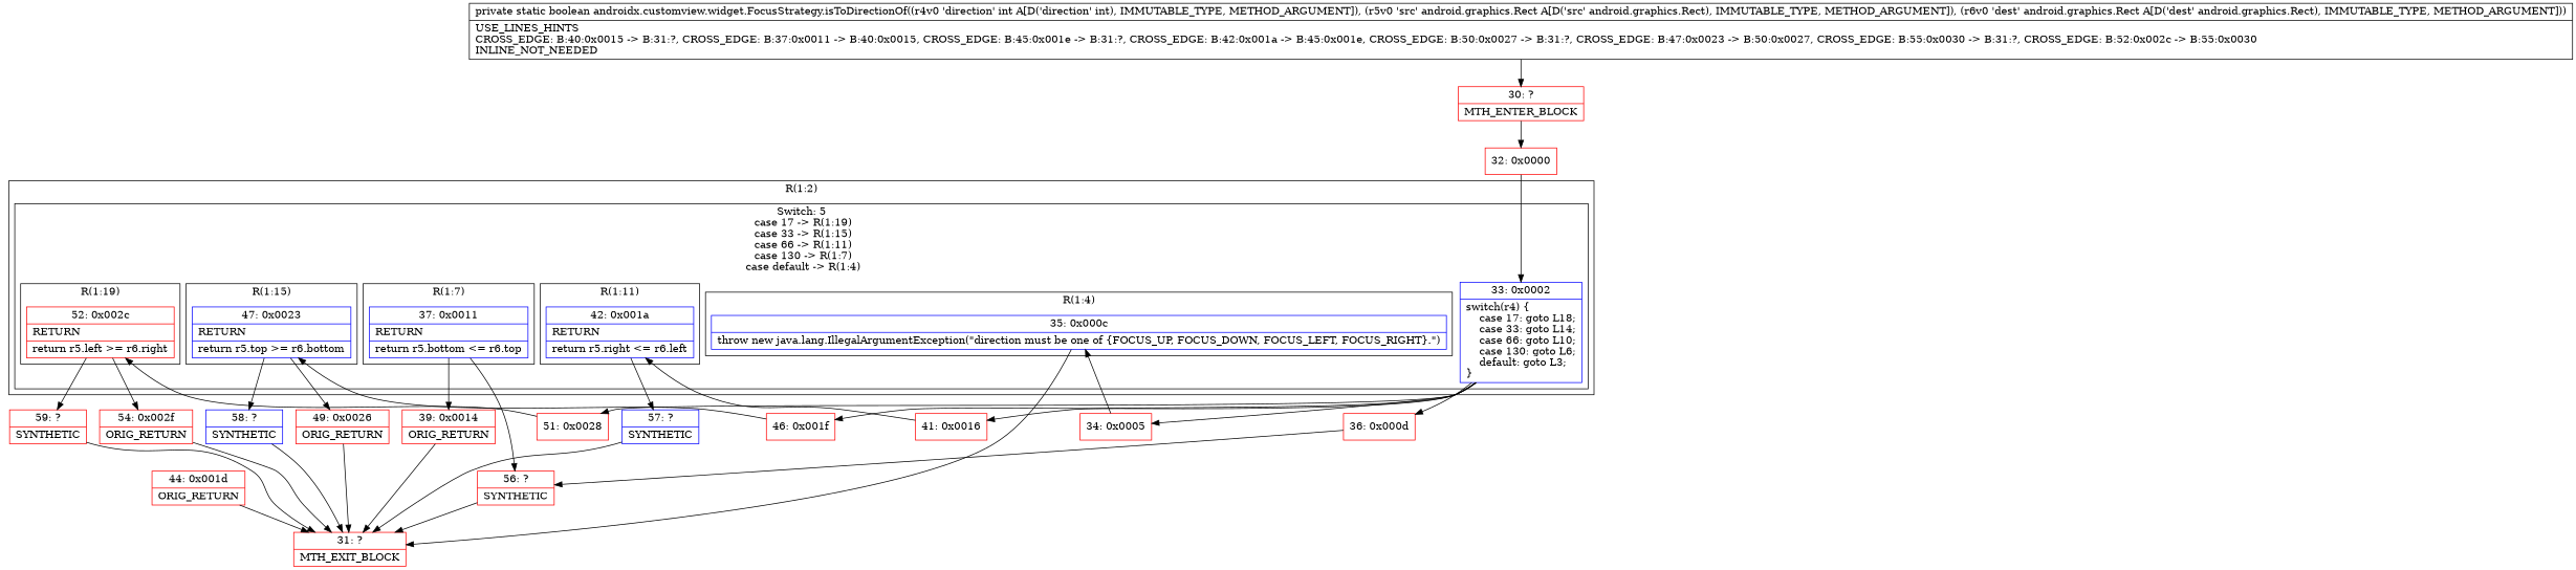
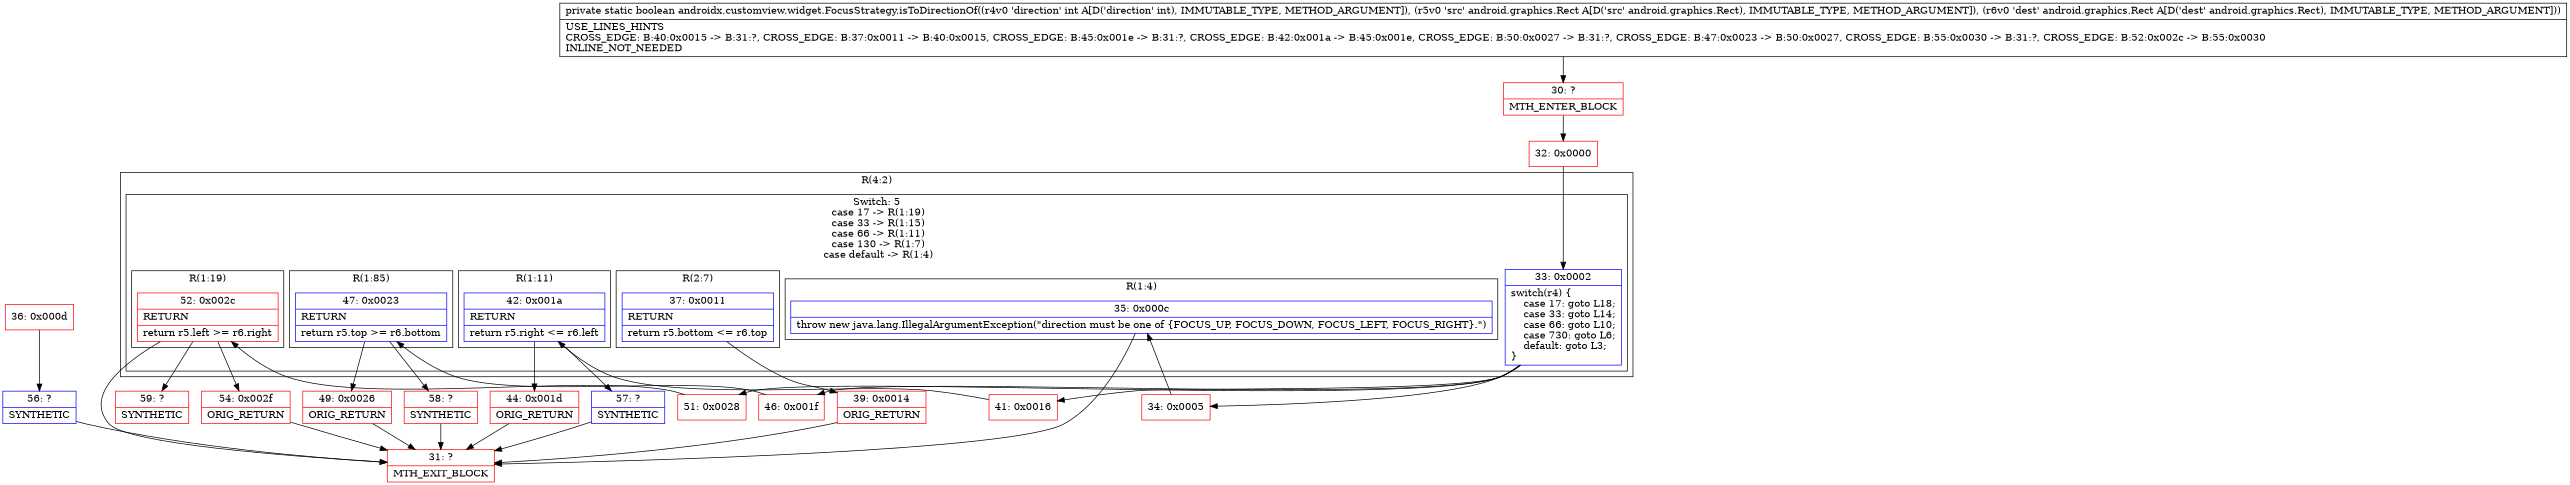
  digraph {
    node [color=red shape=record]
    n1 [label="{52\:\ 0x002c|RETURN\l|return r5.left \>= r6.right\l}"]
    n2 [color=blue label="{47\:\ 0x0023|RETURN\l|return r5.top \>= r6.bottom\l}"]
    n3 [color=blue label="{42\:\ 0x001a|RETURN\l|return r5.right \<= r6.left\l}"]
    n4 [color=blue label="{37\:\ 0x0011|RETURN\l|return r5.bottom \<= r6.top\l}"]
    n5 [color=blue label="{35\:\ 0x000c|throw new java.lang.IllegalArgumentException(\"direction must be one of \{FOCUS_UP, FOCUS_DOWN, FOCUS_LEFT, FOCUS_RIGHT\}.\")\l}"]
-   n6 [color=blue label="{33\:\ 0x0002|switch(r4) \{\l    case 17: goto L18;\l    case 33: goto L14;\l    case 66: goto L10;\l    case 130: goto L6;\l    default: goto L3;\l\}\l}"]
+   n6 [color=blue label="{33\:\ 0x0002|switch(r4) \{\l    case 17: goto L18;\l    case 33: goto L14;\l    case 66: goto L10;\l    case 730: goto L6;\l    default: goto L3;\l\}\l}"]
    n7 [label="{54\:\ 0x002f|ORIG_RETURN\l}"]
    n8 [label="{59\:\ ?|SYNTHETIC\l}"]
    n9 [label="{49\:\ 0x0026|ORIG_RETURN\l}"]
-   n10 [color=blue label="{58\:\ ?|SYNTHETIC\l}"]
+   n10 [label="{58\:\ ?|SYNTHETIC\l}"]
    n11 [label="{44\:\ 0x001d|ORIG_RETURN\l}"]
    n12 [color=blue label="{57\:\ ?|SYNTHETIC\l}"]
    n13 [label="{39\:\ 0x0014|ORIG_RETURN\l}"]
-   n14 [label="{56\:\ ?|SYNTHETIC\l}"]
+   n14 [color=blue label="{56\:\ ?|SYNTHETIC\l}"]
    n15 [label="{31\:\ ?|MTH_EXIT_BLOCK\l}"]
    n16 [label="{34\:\ 0x0005}"]
    n17 [label="{36\:\ 0x000d}"]
    n18 [label="{41\:\ 0x0016}"]
    n19 [label="{46\:\ 0x001f}"]
    n20 [label="{51\:\ 0x0028}"]
    n21 [label="{30\:\ ?|MTH_ENTER_BLOCK\l}"]
    n22 [label="{32\:\ 0x0000}"]
    n23 [label="{private static boolean androidx.customview.widget.FocusStrategy.isToDirectionOf((r4v0 'direction' int A[D('direction' int), IMMUTABLE_TYPE, METHOD_ARGUMENT]), (r5v0 'src' android.graphics.Rect A[D('src' android.graphics.Rect), IMMUTABLE_TYPE, METHOD_ARGUMENT]), (r6v0 'dest' android.graphics.Rect A[D('dest' android.graphics.Rect), IMMUTABLE_TYPE, METHOD_ARGUMENT]))  | USE_LINES_HINTS\lCROSS_EDGE: B:40:0x0015 \-\> B:31:?, CROSS_EDGE: B:37:0x0011 \-\> B:40:0x0015, CROSS_EDGE: B:45:0x001e \-\> B:31:?, CROSS_EDGE: B:42:0x001a \-\> B:45:0x001e, CROSS_EDGE: B:50:0x0027 \-\> B:31:?, CROSS_EDGE: B:47:0x0023 \-\> B:50:0x0027, CROSS_EDGE: B:55:0x0030 \-\> B:31:?, CROSS_EDGE: B:52:0x002c \-\> B:55:0x0030\lINLINE_NOT_NEEDED\l}" color=""]
    subgraph cluster_1 {
-     label="R(1:2)"
+     label="R(4:2)"
      subgraph cluster_2 {
        label="Switch: 5\n case 17 -> R(1:19)\n case 33 -> R(1:15)\n case 66 -> R(1:11)\n case 130 -> R(1:7)\n case default -> R(1:4)"
        n6
        subgraph cluster_3 {
          label="R(1:19)"
          n1
        }
        subgraph cluster_4 {
-         label="R(1:15)"
+         label="R(1:85)"
          n2
        }
        subgraph cluster_5 {
          label="R(1:11)"
          n3
        }
        subgraph cluster_6 {
-         label="R(1:7)"
+         label="R(2:7)"
          n4
        }
        subgraph cluster_7 {
          label="R(1:4)"
          n5
        }
      }
    }
    n1 -> n7
    n1 -> n8
    n2 -> n9
    n2 -> n10
+   n3 -> n11
    n3 -> n12
    n4 -> n13
-   n4 -> n14
    n5 -> n15
    n6 -> n16
-   n6 -> n17
    n6 -> n18
    n6 -> n19
    n6 -> n20
    n7 -> n15
-   n8 -> n15
+   n1 -> n15
    n9 -> n15
    n10 -> n15
    n11 -> n15
    n12 -> n15
    n13 -> n15
    n14 -> n15
    n16 -> n5
    n17 -> n14
    n18 -> n3
    n19 -> n2
    n20 -> n1
    n21 -> n22
    n22 -> n6
    n23 -> n21
  }
